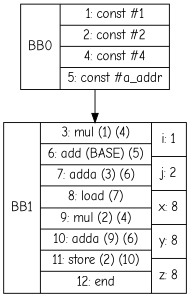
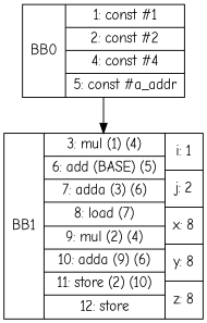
  digraph {
    fontname="Comic Neue"
    node [shape=record fontname="Comic Neue"]
    n1 [label="<b>BB0 | {1: const #1|2: const #2|4: const #4|5: const #a_addr}"]
-   n2 [label="<b>BB1 | {3: mul (1) (4)|6: add (BASE) (5)|7: adda (3) (6)|8: load (7)|9: mul (2) (4)|10: adda (9) (6)|11: store (2) (10)|12: end}| {i: 1 | j: 2 | x: 8 | y: 8 | z: 8}"]
+   n2 [label="<b>BB1 | {3: mul (1) (4)|6: add (BASE) (5)|7: adda (3) (6)|8: load (7)|9: mul (2) (4)|10: adda (9) (6)|11: store (2) (10)|12: store}| {i: 1 | j: 2 | x: 8 | y: 8 | z: 8}"]
    n1 -> n2 [headport=n tailport=s fontname="Comic Neue"]
  }
